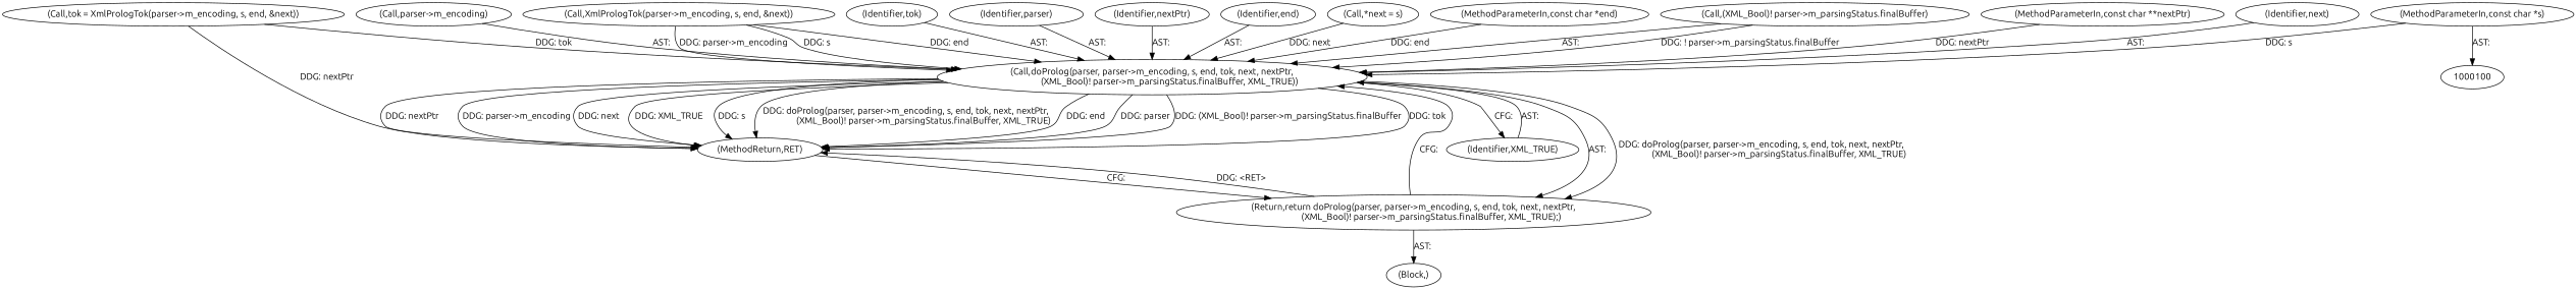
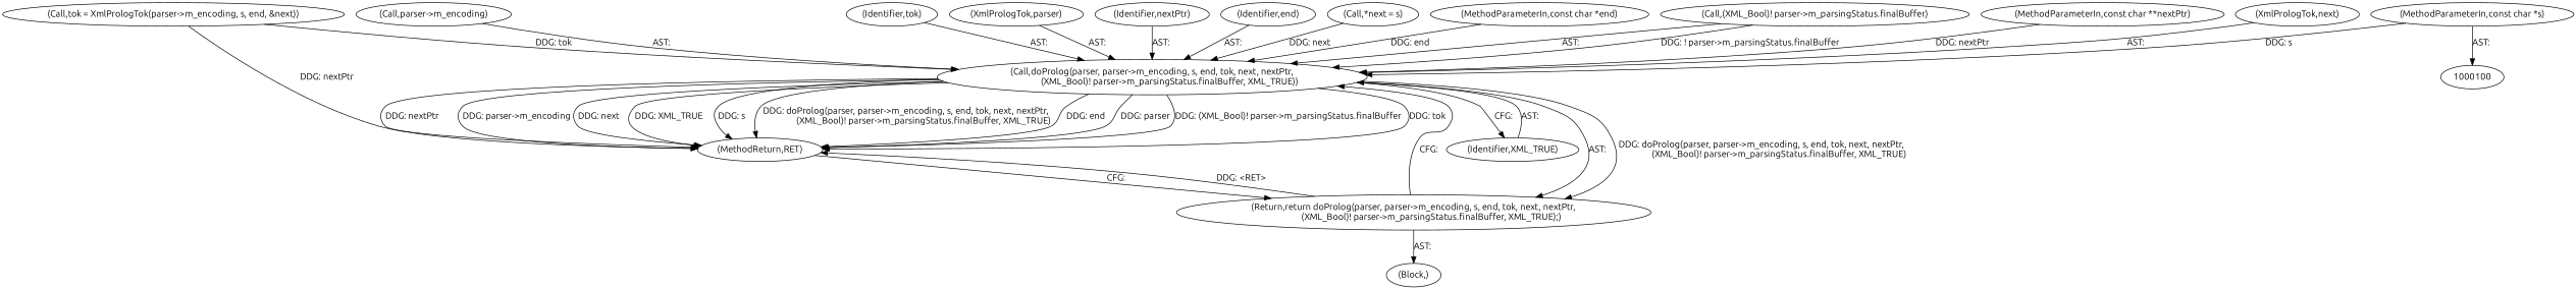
  digraph {
    fontname=Ubuntu
    node [fontname=Ubuntu]
    edge [fontname=Ubuntu]
    n1 [label="(MethodParameterIn,const char **nextPtr)"]
    n2 [label="(Call,doProlog(parser, parser->m_encoding, s, end, tok, next, nextPtr,\n                  (XML_Bool)! parser->m_parsingStatus.finalBuffer, XML_TRUE))"]
    n3 [label="(MethodReturn,RET)"]
    n4 [label="(Return,return doProlog(parser, parser->m_encoding, s, end, tok, next, nextPtr,\n                  (XML_Bool)! parser->m_parsingStatus.finalBuffer, XML_TRUE);)"]
    n5 [label="(Identifier,XML_TRUE)"]
    n6 [label="(Block,)"]
-   n7 [label="(Identifier,next)"]
+   n7 [label="(XmlPrologTok,next)"]
    n8 [label="(Call,tok = XmlPrologTok(parser->m_encoding, s, end, &next))"]
    n9 [label="(MethodParameterIn,const char *s)"]
    1000100
    n11 [label="(Call,parser->m_encoding)"]
-   n12 [label="(Call,XmlPrologTok(parser->m_encoding, s, end, &next))"]
    n13 [label="(Identifier,tok)"]
-   n14 [label="(Identifier,parser)"]
+   n14 [label="(XmlPrologTok,parser)"]
    n15 [label="(Identifier,nextPtr)"]
    n16 [label="(Identifier,end)"]
    n17 [label="(Call,*next = s)"]
    n18 [label="(MethodParameterIn,const char *end)"]
    n19 [label="(Call,(XML_Bool)! parser->m_parsingStatus.finalBuffer)"]
    n1 -> n2 [label="DDG: nextPtr"]
    n2 -> n3 [label="DDG: next"]
    n2 -> n3 [label="DDG: XML_TRUE"]
    n2 -> n3 [label="DDG: s"]
    n2 -> n3 [label="DDG: doProlog(parser, parser->m_encoding, s, end, tok, next, nextPtr,\n                  (XML_Bool)! parser->m_parsingStatus.finalBuffer, XML_TRUE)"]
    n2 -> n3 [label="DDG: end"]
    n2 -> n3 [label="DDG: parser"]
    n2 -> n3 [label="DDG: (XML_Bool)! parser->m_parsingStatus.finalBuffer"]
    n2 -> n3 [label="DDG: tok"]
    n2 -> n3 [label="DDG: nextPtr"]
    n2 -> n3 [label="DDG: parser->m_encoding"]
    n2 -> n4 [label="AST: "]
    n2 -> n4 [label="DDG: doProlog(parser, parser->m_encoding, s, end, tok, next, nextPtr,\n                  (XML_Bool)! parser->m_parsingStatus.finalBuffer, XML_TRUE)"]
    n2 -> n5 [label="CFG: "]
    n3 -> n4 [label="CFG: "]
    n4 -> n2 [label="CFG: "]
    n4 -> n3 [label="DDG: <RET>"]
    n4 -> n6 [label="AST: "]
    n5 -> n2 [label="AST: "]
    n7 -> n2 [label="AST: "]
    n8 -> n2 [label="DDG: tok"]
    n8 -> n3 [label="DDG: nextPtr"]
    n9 -> n2 [label="DDG: s"]
    n9 -> 1000100 [label="AST: "]
    n11 -> n2 [label="AST: "]
-   n12 -> n2 [label="DDG: parser->m_encoding"]
-   n12 -> n2 [label="DDG: s"]
-   n12 -> n2 [label="DDG: end"]
    n13 -> n2 [label="AST: "]
    n14 -> n2 [label="AST: "]
    n15 -> n2 [label="AST: "]
    n16 -> n2 [label="AST: "]
    n17 -> n2 [label="DDG: next"]
    n18 -> n2 [label="DDG: end"]
    n19 -> n2 [label="AST: "]
    n19 -> n2 [label="DDG: ! parser->m_parsingStatus.finalBuffer"]
  }
